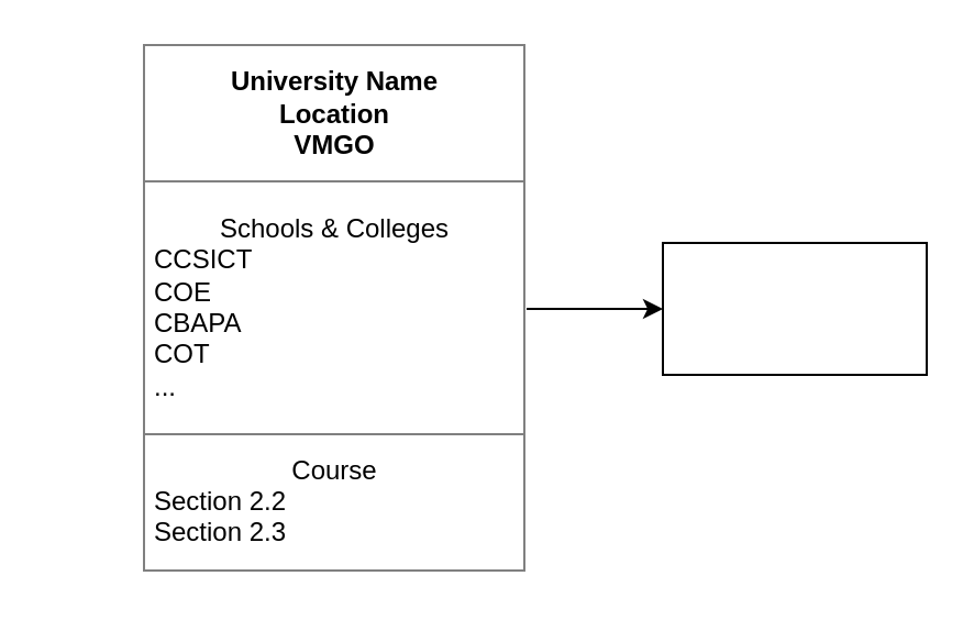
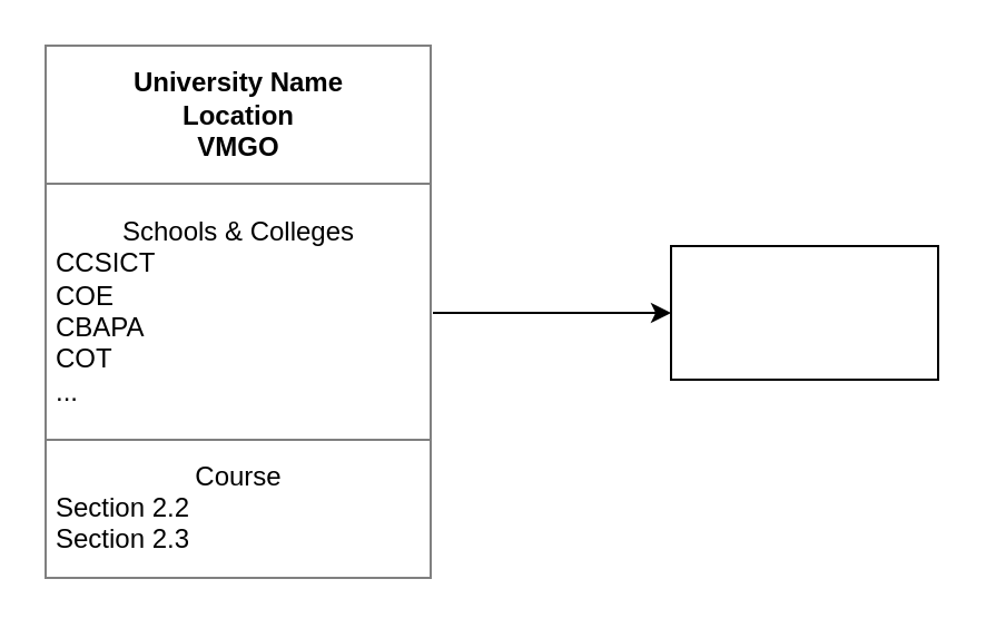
  <mxCell id="0" />
  <mxCell id="1" parent="0" />
  <mxCell id="2" value="" style="edgeStyle=orthogonalEdgeStyle;rounded=0;orthogonalLoop=1;jettySize=auto;html=1;" edge="1" parent="1" source="3" target="4"><mxGeometry relative="1" as="geometry" /></mxCell>
- <mxCell id="3" value="&lt;table border=&quot;1&quot; width=&quot;100%&quot; cellpadding=&quot;4&quot; style=&quot;width: 100% ; height: 100% ; border-collapse: collapse&quot;&gt;&lt;tbody&gt;&lt;tr&gt;&lt;th align=&quot;center&quot;&gt;&lt;b&gt;University Name&lt;br&gt;Location&lt;br&gt;VMGO&lt;/b&gt;&lt;/th&gt;&lt;/tr&gt;&lt;tr&gt;&lt;td&gt;&lt;div style=&quot;text-align: center&quot;&gt;Schools &amp;amp; Colleges&lt;/div&gt;CCSICT&lt;br&gt;COE&lt;br&gt;CBAPA&lt;br&gt;COT&lt;br&gt;...&lt;/td&gt;&lt;/tr&gt;&lt;tr&gt;&lt;td&gt;&lt;div style=&quot;text-align: center&quot;&gt;&lt;span&gt;Course&lt;/span&gt;&lt;/div&gt;Section 2.2&lt;br&gt;Section 2.3&lt;/td&gt;&lt;/tr&gt;&lt;/tbody&gt;&lt;/table&gt;" style="text;html=1;strokeColor=none;fillColor=none;overflow=fill;" vertex="1" parent="1"><mxGeometry x="65" y="20" width="174" height="240" as="geometry" /></mxCell>
+ <mxCell id="3" value="&lt;table border=&quot;1&quot; width=&quot;100%&quot; cellpadding=&quot;4&quot; style=&quot;width: 100% ; height: 100% ; border-collapse: collapse&quot;&gt;&lt;tbody&gt;&lt;tr&gt;&lt;th align=&quot;center&quot;&gt;&lt;b&gt;University Name&lt;br&gt;Location&lt;br&gt;VMGO&lt;/b&gt;&lt;/th&gt;&lt;/tr&gt;&lt;tr&gt;&lt;td&gt;&lt;div style=&quot;text-align: center&quot;&gt;Schools &amp;amp; Colleges&lt;/div&gt;CCSICT&lt;br&gt;COE&lt;br&gt;CBAPA&lt;br&gt;COT&lt;br&gt;...&lt;/td&gt;&lt;/tr&gt;&lt;tr&gt;&lt;td&gt;&lt;div style=&quot;text-align: center&quot;&gt;&lt;span&gt;Course&lt;/span&gt;&lt;/div&gt;Section 2.2&lt;br&gt;Section 2.3&lt;/td&gt;&lt;/tr&gt;&lt;/tbody&gt;&lt;/table&gt;" style="text;html=1;strokeColor=none;fillColor=none;overflow=fill;" vertex="1" parent="1"><mxGeometry x="20" y="20" width="174" height="240" as="geometry" /></mxCell>
  <mxCell id="4" value="" style="whiteSpace=wrap;html=1;" vertex="1" parent="1"><mxGeometry x="301" y="110" width="120" height="60" as="geometry" /></mxCell>
